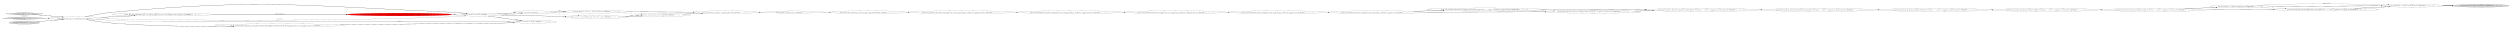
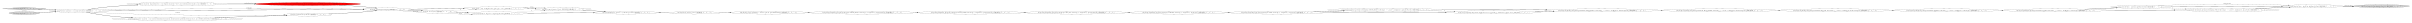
  digraph {
    fontname="IBM Plex Mono"
    rankdir=LR
    node [fillcolor=white fontname="IBM Plex Mono" shape=ellipse style=filled]
    edge [fontname="IBM Plex Mono" style=bold]
    n1 [label="assertThat(breakdown.get(QueryTimingType.ADVANCE.toString()).longValue(),equalTo(0L))@@@13@@@['1', '1', '1']"]
    n2 [label="assertThat(breakdown.get(QueryTimingType.SCORE.toString()).longValue(),equalTo(0L))@@@14@@@['1', '1', '1']"]
    n3 [label="assertThat(breakdown.get(QueryTimingType.CREATE_WEIGHT.toString() + \"_count\").longValue(),greaterThan(0L))@@@17@@@['1', '1', '0']"]
    n4 [label="assertThat(breakdown.get(QueryTimingType.MATCH.toString()).longValue(),equalTo(0L))@@@15@@@['0', '0', '1']"]
    n5 [label="assertThat(breakdown.get(QueryTimingType.MATCH.toString() + \"_count\").longValue(),equalTo(0L))@@@21@@@['0', '0', '1']"]
    n6 [label="long rewriteTime = profiler.getRewriteTime()@@@22@@@['1', '1', '1']"]
    n7 [fillcolor=lightgray label="assertThat(rewriteTime,greaterThan(0L))@@@23@@@['1', '0', '1']"]
    n8 [label="long rewriteTime = profiler.getRewriteTime()@@@23@@@['1', '1', '0']"]
    n9 [label="List<ProfileResult> results = profiler.getTree()@@@7@@@['1', '1', '1']"]
    n10 [label="assertEquals(1,results.size())@@@8@@@['1', '1', '1']" shape=diamond]
    n11 [label="Map<String,Long> breakdown = results.get(0).getTimeBreakdown()@@@9@@@['1', '1', '1']"]
    n12 [fillcolor=red label="ContextIndexSearcher searcher = new ContextIndexSearcher(engineSearcher,null,MAYBE_CACHE_POLICY)@@@5@@@['1', '0', '0']"]
    n13 [label="searcher.setProfiler(profiler)@@@4@@@['1', '1', '1']"]
    n14 [label="Query query = new TermQuery(new Term(\"foo\",\"bar\"))@@@5@@@['0', '0', '1']"]
    n15 [label="searcher.count(query)@@@7@@@['1', '1', '0']"]
    n16 [label="assertThat(breakdown.get(QueryTimingType.NEXT_DOC.toString()).longValue(),greaterThan(0L))@@@12@@@['1', '1', '1']"]
-   n17 [fillcolor=lightgray label="testNoScoring['0', '0', '1']" shape=diamond]
    n18 [label="QueryProfiler profiler = new QueryProfiler()@@@3@@@['1', '1', '1']"]
    n19 [label="Engine.Searcher engineSearcher = new Engine.Searcher(\"test\",new IndexSearcher(reader),null)@@@4@@@['1', '0', '0']"]
    n20 [label="searcher.setProfiler(profiler)@@@5@@@['0', '1', '0']"]
    n21 [label="ContextIndexSearcher searcher = new ContextIndexSearcher(reader,IndexSearcher.getDefaultSimilarity(),null,MAYBE_CACHE_POLICY)@@@4@@@['0', '1', '0']"]
    n22 [label="assertThat(breakdown.get(QueryTimingType.SCORE.toString() + \"_count\").longValue(),equalTo(0L))@@@20@@@['1', '1', '1']"]
    n23 [label="assertThat(breakdown.get(QueryTimingType.NEXT_DOC.toString() + \"_count\").longValue(),greaterThan(0L))@@@18@@@['1', '1', '1']"]
    n24 [label="assertThat(breakdown.get(QueryTimingType.ADVANCE.toString() + \"_count\").longValue(),equalTo(0L))@@@19@@@['1', '1', '1']"]
    n25 [fillcolor=lightgray label="testApproximations['1', '0', '0']" shape=diamond]
    n26 [label="assertThat(breakdown.get(QueryTimingType.BUILD_SCORER.toString() + \"_count\").longValue(),greaterThan(0L))@@@17@@@['1', '1', '1']"]
    n27 [label="assertThat(breakdown.get(QueryTimingType.CREATE_WEIGHT.toString()).longValue(),greaterThan(0L))@@@10@@@['1', '1', '1']"]
    n28 [label="assertThat(breakdown.get(QueryTimingType.BUILD_SCORER.toString()).longValue(),greaterThan(0L))@@@11@@@['1', '1', '1']"]
    n29 [label="assertThat(breakdown.get(QueryTimingType.CREATE_WEIGHT.toString() + \"_count\").longValue(),greaterThan(0L))@@@16@@@['1', '1', '1']"]
    n30 [label="searcher.search(query,1,Sort.INDEXORDER)@@@6@@@['0', '0', '1']"]
    n31 [label="List<ProfileResult> results = profiler.getTree()@@@8@@@['1', '1', '0']"]
    n32 [fillcolor=lightgray label="testApproximations['0', '1', '0']"]
    n1 -> n2
    n2 -> n3
    n2 -> n4
    n3 -> n4 [label=0 style=dashed]
    n3 -> n29
    n4 -> n29
    n5 -> n6
    n6 -> n7 [label=rewriteTime style=solid]
    n6 -> n7
    n8 -> n5 [label=0 style=dashed]
    n8 -> n6 [label=rewriteTime style=solid]
    n8 -> n6
    n9 -> n10
    n10 -> n11
    n11 -> n27
    n12 -> n13
    n13 -> n14
    n13 -> n15 [label=query style=solid]
    n13 -> n15
    n14 -> n30 [label=query style=solid]
    n14 -> n30
    n15 -> n14 [label=0 style=dashed]
    n15 -> n31
    n15 -> n31 [label=query style=solid]
    n16 -> n1
-   n17 -> n18
    n18 -> n13 [label=profiler style=solid]
    n18 -> n13
    n18 -> n19
    n18 -> n20 [label=profiler style=solid]
    n18 -> n21
    n19 -> n12 [label=engineSearcher style=solid]
    n19 -> n12
-   n13 -> n20
+   n20 -> n13
    n21 -> n20
    n22 -> n5
    n22 -> n8
    n23 -> n24
    n24 -> n22
    n25 -> n18
    n26 -> n23
    n27 -> n28
    n28 -> n16
    n29 -> n26
    n30 -> n9
    n31 -> n9
    n31 -> n30 [label=0 style=dashed]
    n32 -> n18
  }
